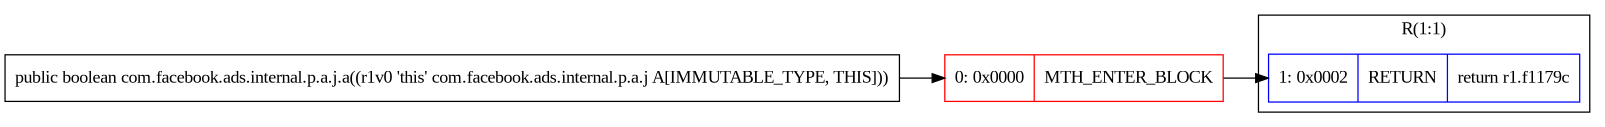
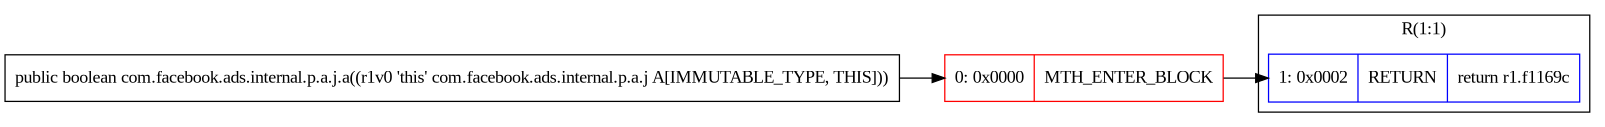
  digraph {
    rankdir=LR
    fontname="Liberation Serif"
    node [shape=record fontname="Liberation Serif"]
    edge [fontname="Liberation Serif"]
-   n1 [color=blue label="{1\:\ 0x0002|RETURN\l|return r1.f1179c\l}"]
+   n1 [color=blue label="{1\:\ 0x0002|RETURN\l|return r1.f1169c\l}"]
    n2 [color=red label="{0\:\ 0x0000|MTH_ENTER_BLOCK\l}"]
    n3 [label="{public boolean com.facebook.ads.internal.p.a.j.a((r1v0 'this' com.facebook.ads.internal.p.a.j A[IMMUTABLE_TYPE, THIS])) }"]
    subgraph cluster_1 {
      label="R(1:1)"
      n1
    }
    n2 -> n1
    n3 -> n2
  }
